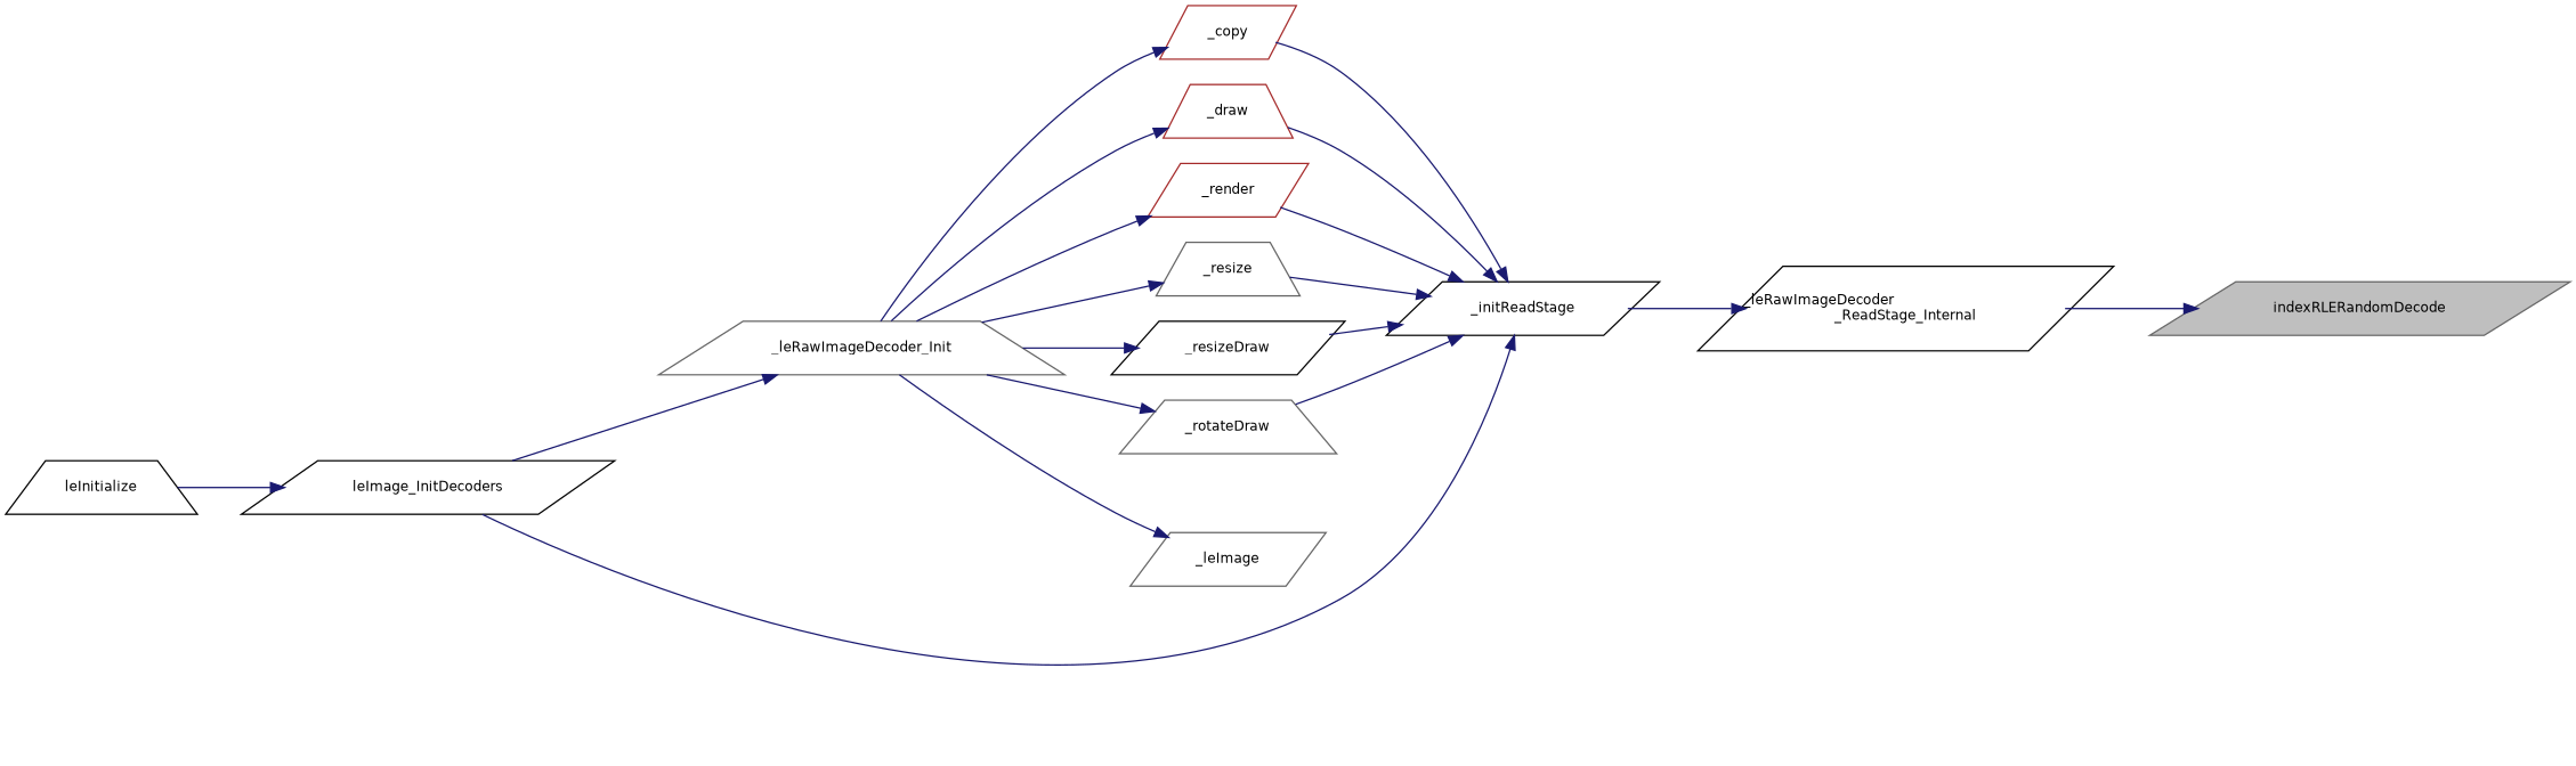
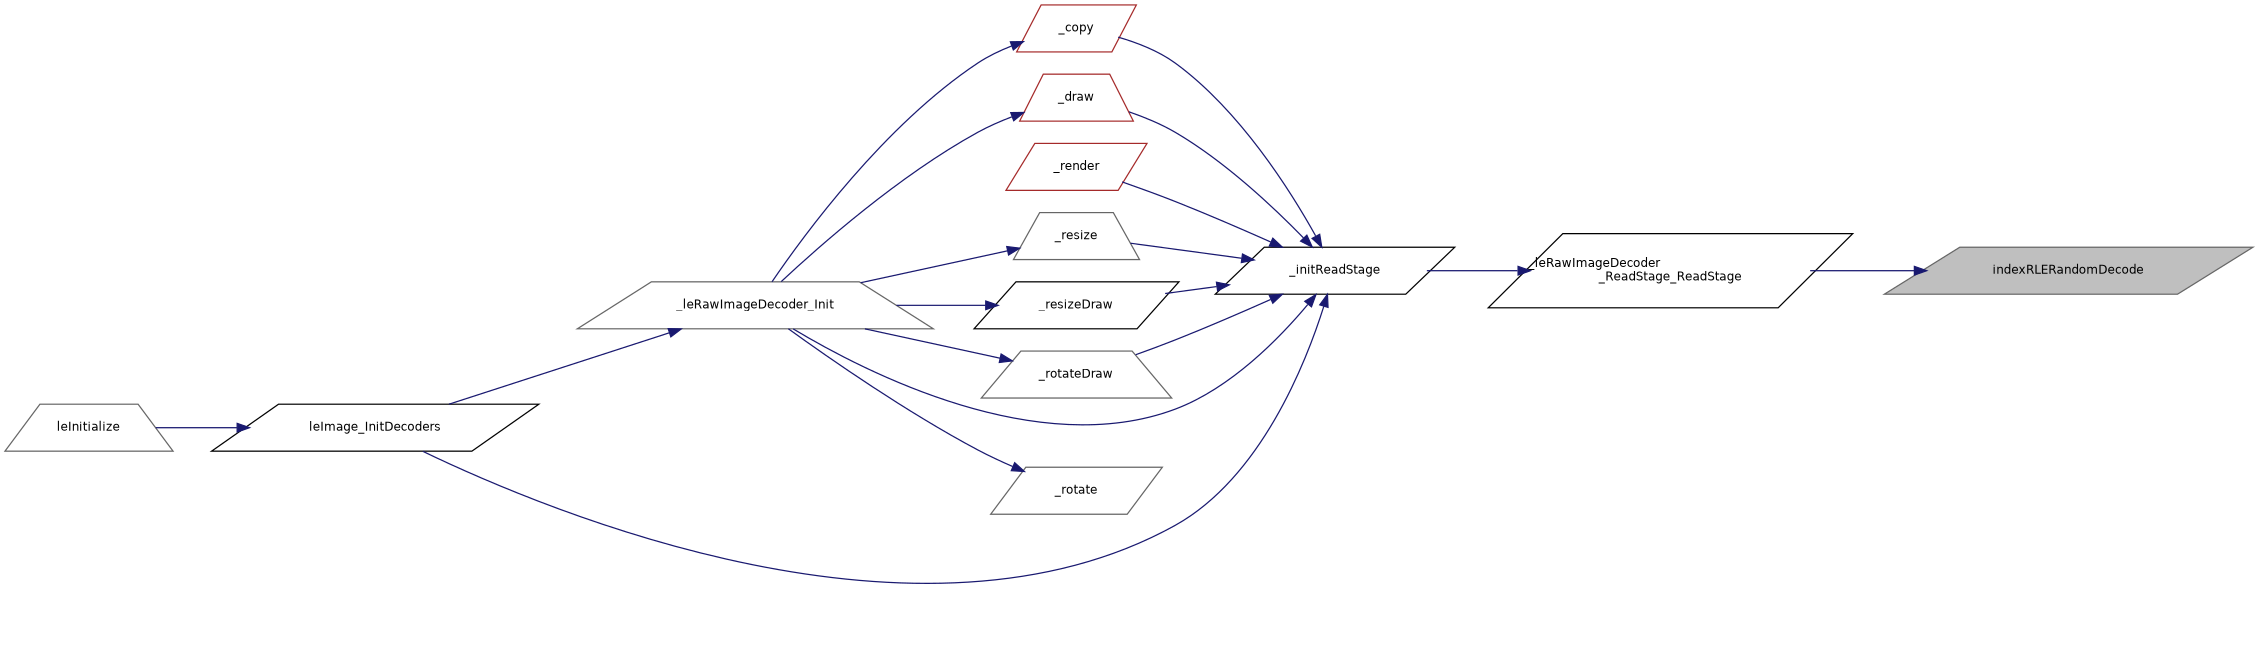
  digraph {
    rankdir=RL
    node [color=gray40 fillcolor=white fontname=Helvetica fontsize=10 shape=parallelogram style=filled]
    edge [color=midnightblue dir=back fontname=Helvetica fontsize=10 labelfontname=Helvetica labelfontsize=10 style=solid]
    n1 [fillcolor=grey75 fontcolor=black height=0.2 label=indexRLERandomDecode width=0.4]
-   n2 [color=black height=0.2 label="_leRawImageDecoder\l_ReadStage_Internal" width=0.4]
+   n2 [color=black height=0.2 label="_leRawImageDecoder\l_ReadStage_ReadStage" width=0.4]
    n3 [color=black height=0.2 label=_initReadStage width=0.4]
    n4 [color=brown height=0.2 label=_copy width=0.4]
    n5 [color=brown height=0.2 label=_draw shape=trapezium width=0.4]
    n6 [color=brown height=0.2 label=_render width=0.4]
    n7 [height=0.2 label=_resize shape=trapezium width=0.4]
    n8 [color=black height=0.2 label=_resizeDraw width=0.4]
    n9 [height=0.2 label=_rotateDraw shape=trapezium width=0.4]
    n10 [color=black height=0.2 label=leImage_InitDecoders width=0.4]
    n11 [height=0.2 label=_leRawImageDecoder_Init shape=trapezium width=0.4]
-   n12 [height=0.2 label=_leImage width=0.4]
-   n13 [color=black height=0.2 label=leInitialize shape=trapezium width=0.4]
+   n12 [height=0.2 label=_rotate width=0.4]
+   n13 [height=0.2 label=leInitialize shape=trapezium width=0.4]
    n1 -> n2
    n2 -> n3
    n3 -> n4
    n3 -> n5
    n3 -> n6
    n3 -> n7
    n3 -> n8
    n3 -> n9
    n3 -> n10
    n4 -> n11
    n5 -> n11
-   n6 -> n11
+   n3 -> n11
    n7 -> n11
    n8 -> n11
    n9 -> n11
    n10 -> n13
    n11 -> n10
    n12 -> n11
  }
